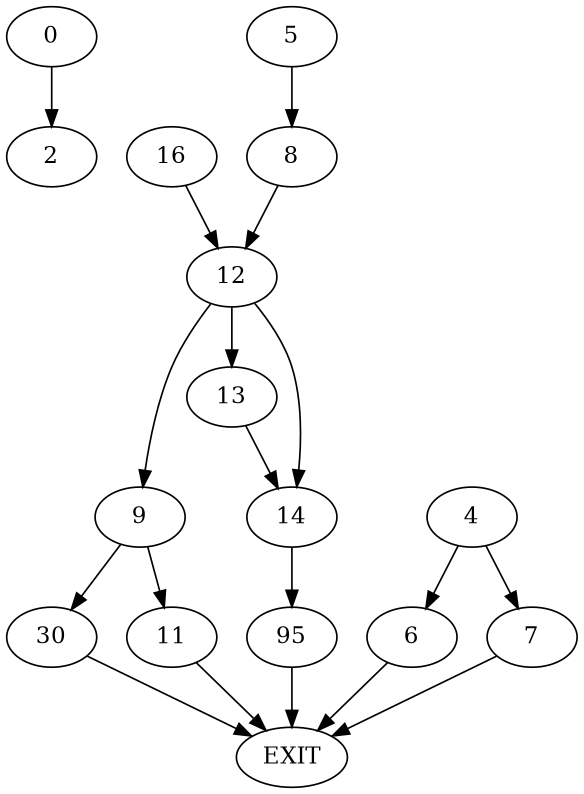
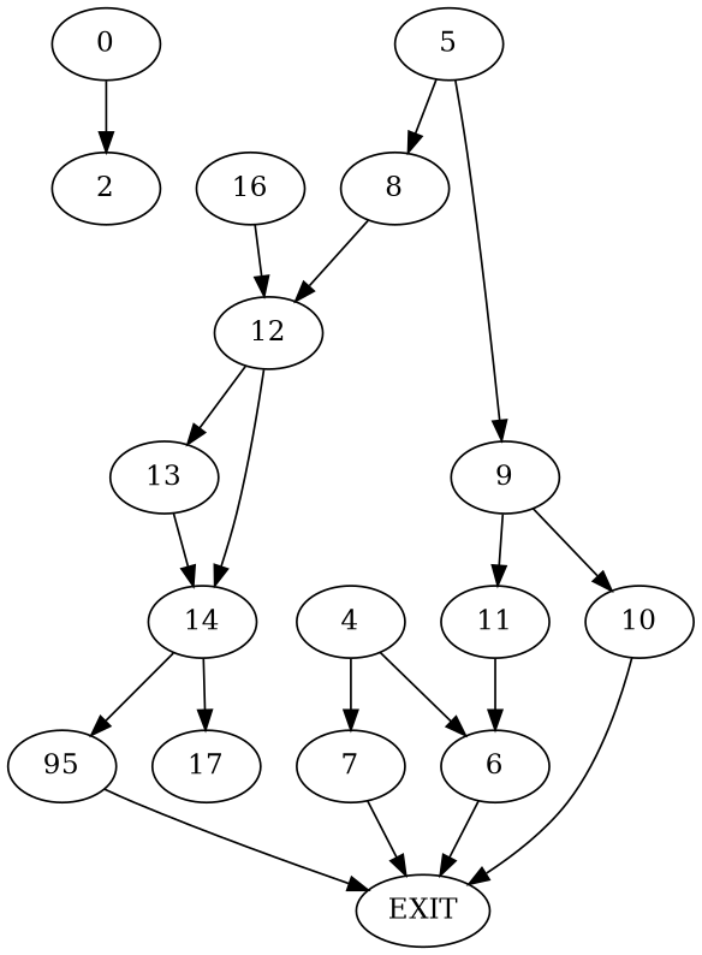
  digraph {
    n1 [label=0]
    2
    16
    12
    n5 [label=EXIT]
    4
    6
    7
    5
    8
    9
-   10 [label=30]
+   10
    11
    13
    14
    n16 [label=95]
+   17
    n1 -> 2
    16 -> 12
    12 -> 13
    12 -> 14
    4 -> 6
    4 -> 7
    6 -> n5
    7 -> n5
    5 -> 8
-   12 -> 9
+   5 -> 9
    8 -> 12
    9 -> 10
    9 -> 11
    10 -> n5
-   11 -> n5
+   11 -> 6
    13 -> 14
    14 -> n16
+   14 -> 17
    n16 -> n5
  }
